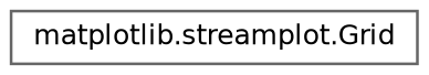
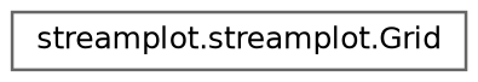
  digraph {
    rankdir=LR
-   n1 [color=grey40 fillcolor=white fontname=Helvetica fontsize=10 height=0.2 label="matplotlib.streamplot.Grid" shape=box style=filled width=0.4]
+   n1 [color=grey40 fillcolor=white fontname=Helvetica fontsize=10 height=0.2 label="streamplot.streamplot.Grid" shape=box style=filled width=0.4]
  }
